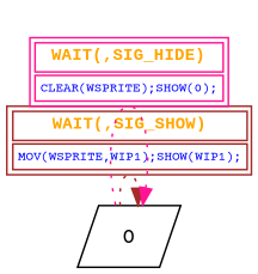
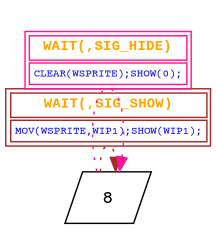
  digraph {
    rankdir=LR
    fontname="Courier Prime"
    edge [fontcolor=orange style=dotted fontname="Courier Prime"]
-   0 [shape=parallelogram fontname="Courier Prime"]
+   0 [shape=parallelogram fontname="Courier Prime" label=8]
    0 -> 0 [label=< <table border="1"><tr><td><font face="Courier New" point-size="10"><b>WAIT(,SIG_SHOW)<br align="left"/></b></font></td></tr> <tr><td><font point-size="8" color ="blue">MOV(WSPRITE,WIP1);SHOW(WIP1);<br align="left"/></font></td></tr></table>> color=brown]
    0 -> 0 [label=< <table border="1"><tr><td><font face="Courier New" point-size="10"><b>WAIT(,SIG_HIDE)<br align="left"/></b></font></td></tr> <tr><td><font point-size="8" color ="blue">CLEAR(WSPRITE);SHOW(0);<br align="left"/></font></td></tr></table>> color=deeppink]
  }
